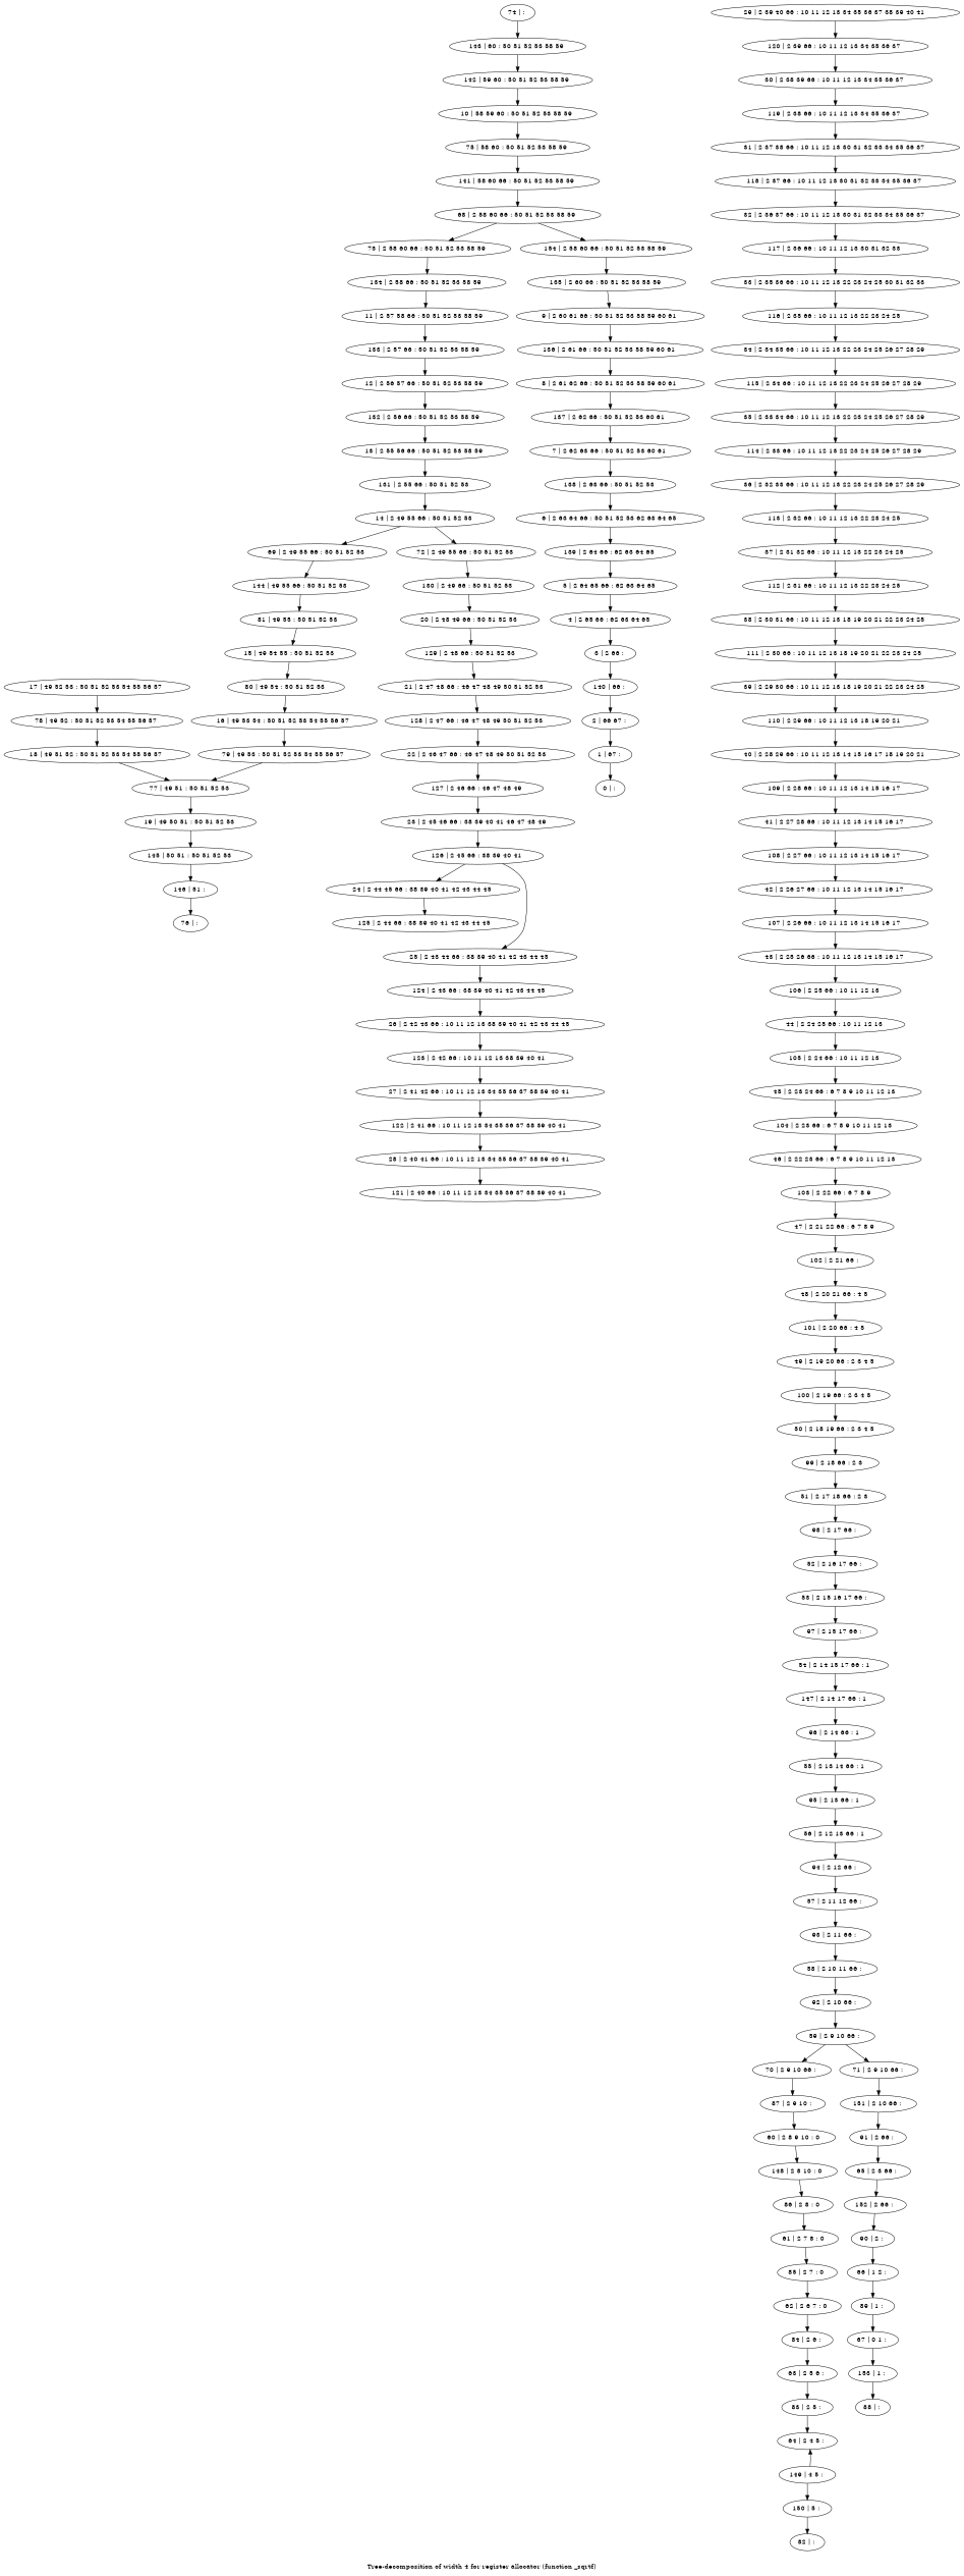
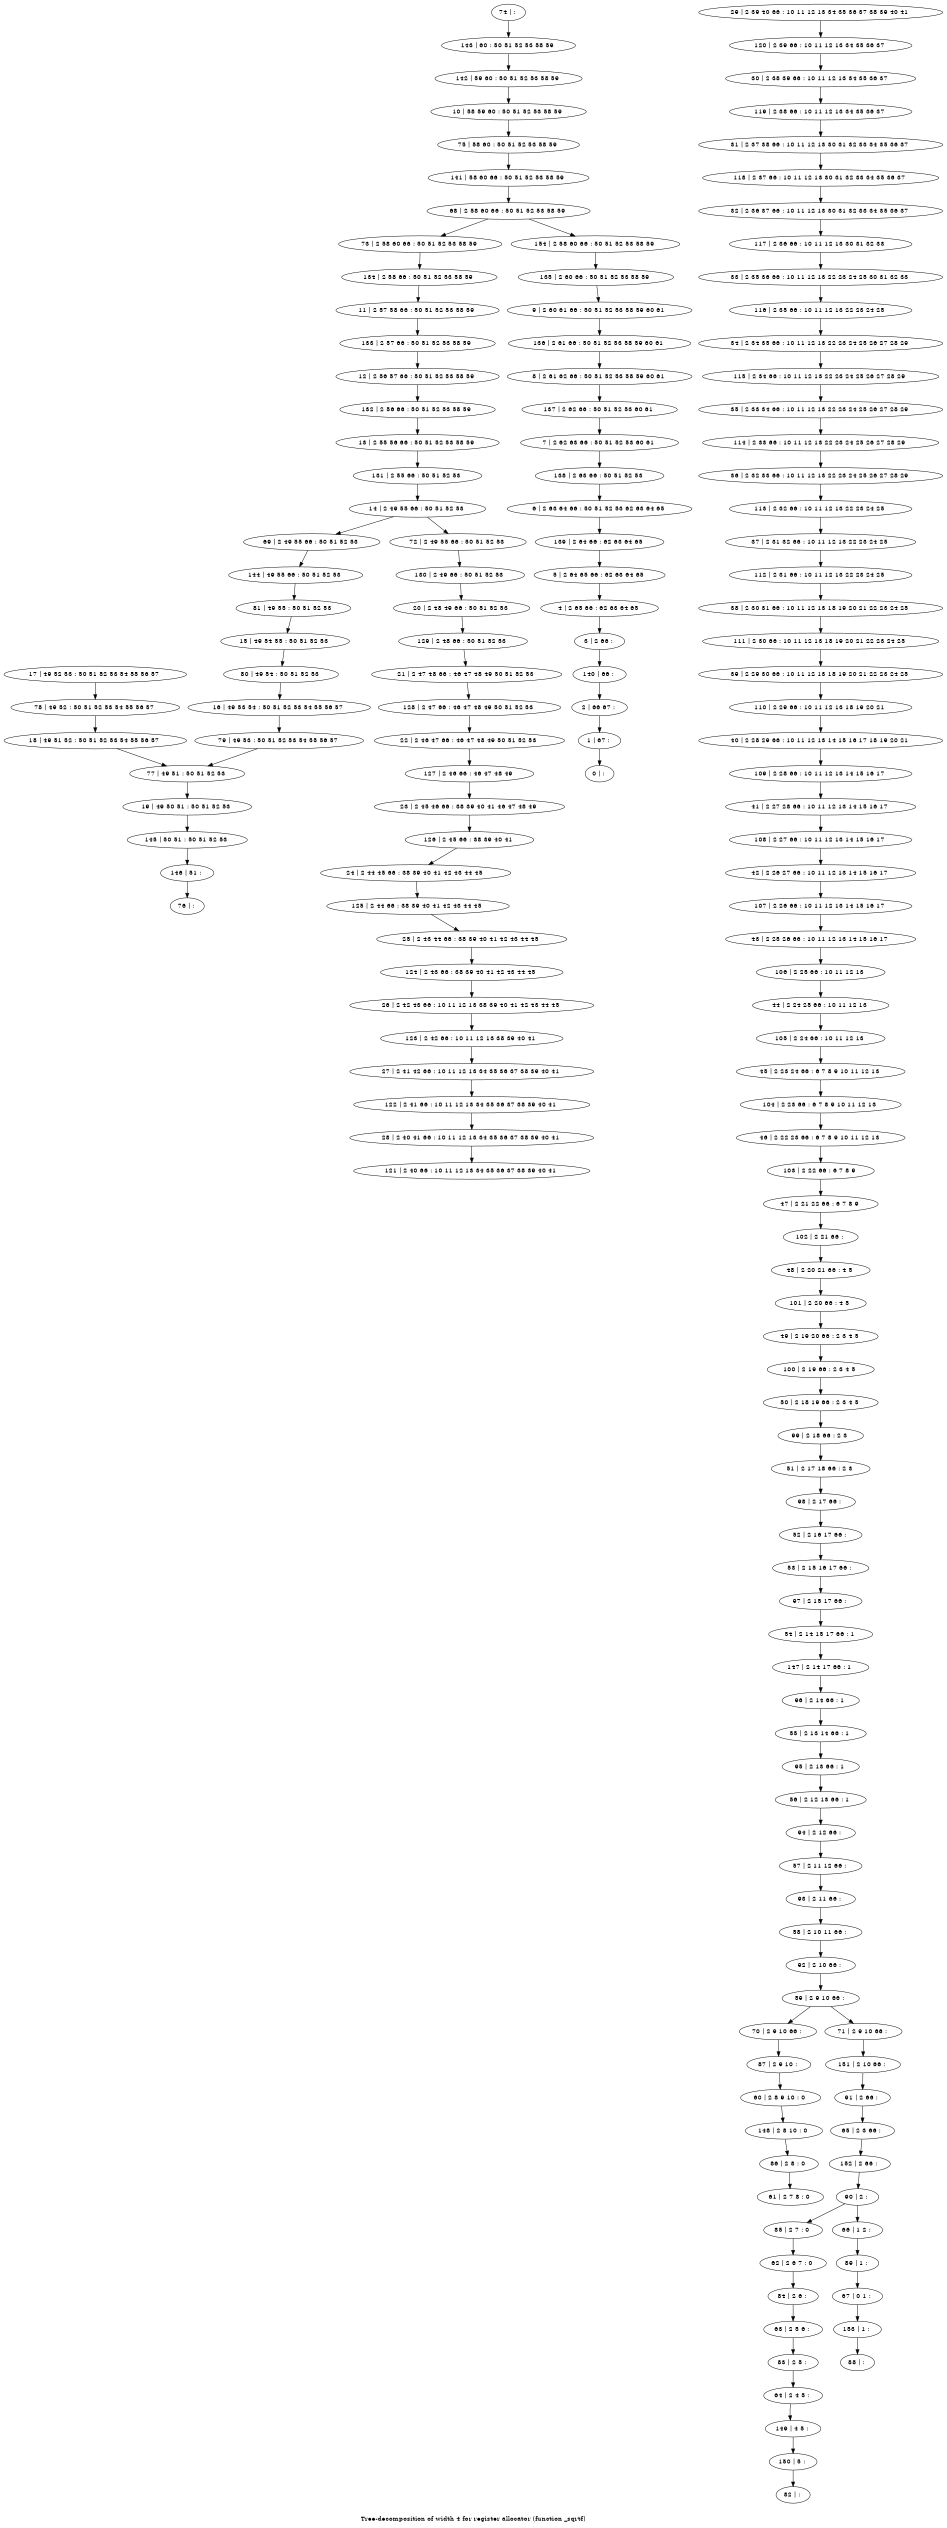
  digraph {
    label="Tree-decomposition of width 4 for register allocator (function _sqrtf)"
    n1 [label="0 | : "]
    n2 [label="1 | 67 : "]
    n3 [label="2 | 66 67 : "]
    n4 [label="3 | 2 66 : "]
    n5 [label="140 | 66 : "]
    n6 [label="4 | 2 65 66 : 62 63 64 65 "]
    n7 [label="5 | 2 64 65 66 : 62 63 64 65 "]
    n8 [label="6 | 2 63 64 66 : 50 51 52 53 62 63 64 65 "]
    n9 [label="139 | 2 64 66 : 62 63 64 65 "]
    n10 [label="7 | 2 62 63 66 : 50 51 52 53 60 61 "]
    n11 [label="138 | 2 63 66 : 50 51 52 53 "]
    n12 [label="8 | 2 61 62 66 : 50 51 52 53 58 59 60 61 "]
    n13 [label="137 | 2 62 66 : 50 51 52 53 60 61 "]
    n14 [label="9 | 2 60 61 66 : 50 51 52 53 58 59 60 61 "]
    n15 [label="136 | 2 61 66 : 50 51 52 53 58 59 60 61 "]
    n16 [label="10 | 58 59 60 : 50 51 52 53 58 59 "]
    n17 [label="75 | 58 60 : 50 51 52 53 58 59 "]
    n18 [label="141 | 58 60 66 : 50 51 52 53 58 59 "]
    n19 [label="11 | 2 57 58 66 : 50 51 52 53 58 59 "]
    n20 [label="133 | 2 57 66 : 50 51 52 53 58 59 "]
    n21 [label="12 | 2 56 57 66 : 50 51 52 53 58 59 "]
    n22 [label="132 | 2 56 66 : 50 51 52 53 58 59 "]
    n23 [label="13 | 2 55 56 66 : 50 51 52 53 58 59 "]
    n24 [label="131 | 2 55 66 : 50 51 52 53 "]
    n25 [label="14 | 2 49 55 66 : 50 51 52 53 "]
    n26 [label="69 | 2 49 55 66 : 50 51 52 53 "]
    n27 [label="72 | 2 49 55 66 : 50 51 52 53 "]
    n28 [label="144 | 49 55 66 : 50 51 52 53 "]
    n29 [label="130 | 2 49 66 : 50 51 52 53 "]
    n30 [label="15 | 49 54 55 : 50 51 52 53 "]
    n31 [label="80 | 49 54 : 50 51 52 53 "]
    n32 [label="16 | 49 53 54 : 50 51 52 53 54 55 56 57 "]
    n33 [label="79 | 49 53 : 50 51 52 53 54 55 56 57 "]
    n34 [label="77 | 49 51 : 50 51 52 53 "]
    n35 [label="17 | 49 52 53 : 50 51 52 53 54 55 56 57 "]
    n36 [label="78 | 49 52 : 50 51 52 53 54 55 56 57 "]
    n37 [label="18 | 49 51 52 : 50 51 52 53 54 55 56 57 "]
    n38 [label="19 | 49 50 51 : 50 51 52 53 "]
    n39 [label="145 | 50 51 : 50 51 52 53 "]
    n40 [label="146 | 51 : "]
    n41 [label="20 | 2 48 49 66 : 50 51 52 53 "]
    n42 [label="129 | 2 48 66 : 50 51 52 53 "]
    n43 [label="21 | 2 47 48 66 : 46 47 48 49 50 51 52 53 "]
    n44 [label="128 | 2 47 66 : 46 47 48 49 50 51 52 53 "]
    n45 [label="22 | 2 46 47 66 : 46 47 48 49 50 51 52 53 "]
    n46 [label="127 | 2 46 66 : 46 47 48 49 "]
    n47 [label="23 | 2 45 46 66 : 38 39 40 41 46 47 48 49 "]
    n48 [label="126 | 2 45 66 : 38 39 40 41 "]
    n49 [label="24 | 2 44 45 66 : 38 39 40 41 42 43 44 45 "]
    n50 [label="125 | 2 44 66 : 38 39 40 41 42 43 44 45 "]
    n51 [label="25 | 2 43 44 66 : 38 39 40 41 42 43 44 45 "]
    n52 [label="124 | 2 43 66 : 38 39 40 41 42 43 44 45 "]
    n53 [label="26 | 2 42 43 66 : 10 11 12 13 38 39 40 41 42 43 44 45 "]
    n54 [label="123 | 2 42 66 : 10 11 12 13 38 39 40 41 "]
    n55 [label="27 | 2 41 42 66 : 10 11 12 13 34 35 36 37 38 39 40 41 "]
    n56 [label="122 | 2 41 66 : 10 11 12 13 34 35 36 37 38 39 40 41 "]
    n57 [label="28 | 2 40 41 66 : 10 11 12 13 34 35 36 37 38 39 40 41 "]
    n58 [label="121 | 2 40 66 : 10 11 12 13 34 35 36 37 38 39 40 41 "]
    n59 [label="29 | 2 39 40 66 : 10 11 12 13 34 35 36 37 38 39 40 41 "]
    n60 [label="120 | 2 39 66 : 10 11 12 13 34 35 36 37 "]
    n61 [label="30 | 2 38 39 66 : 10 11 12 13 34 35 36 37 "]
    n62 [label="119 | 2 38 66 : 10 11 12 13 34 35 36 37 "]
    n63 [label="31 | 2 37 38 66 : 10 11 12 13 30 31 32 33 34 35 36 37 "]
    n64 [label="118 | 2 37 66 : 10 11 12 13 30 31 32 33 34 35 36 37 "]
    n65 [label="32 | 2 36 37 66 : 10 11 12 13 30 31 32 33 34 35 36 37 "]
    n66 [label="117 | 2 36 66 : 10 11 12 13 30 31 32 33 "]
    n67 [label="33 | 2 35 36 66 : 10 11 12 13 22 23 24 25 30 31 32 33 "]
    n68 [label="116 | 2 35 66 : 10 11 12 13 22 23 24 25 "]
    n69 [label="34 | 2 34 35 66 : 10 11 12 13 22 23 24 25 26 27 28 29 "]
    n70 [label="115 | 2 34 66 : 10 11 12 13 22 23 24 25 26 27 28 29 "]
    n71 [label="35 | 2 33 34 66 : 10 11 12 13 22 23 24 25 26 27 28 29 "]
    n72 [label="114 | 2 33 66 : 10 11 12 13 22 23 24 25 26 27 28 29 "]
    n73 [label="36 | 2 32 33 66 : 10 11 12 13 22 23 24 25 26 27 28 29 "]
    n74 [label="113 | 2 32 66 : 10 11 12 13 22 23 24 25 "]
    n75 [label="37 | 2 31 32 66 : 10 11 12 13 22 23 24 25 "]
    n76 [label="112 | 2 31 66 : 10 11 12 13 22 23 24 25 "]
    n77 [label="38 | 2 30 31 66 : 10 11 12 13 18 19 20 21 22 23 24 25 "]
    n78 [label="111 | 2 30 66 : 10 11 12 13 18 19 20 21 22 23 24 25 "]
    n79 [label="39 | 2 29 30 66 : 10 11 12 13 18 19 20 21 22 23 24 25 "]
    n80 [label="110 | 2 29 66 : 10 11 12 13 18 19 20 21 "]
    n81 [label="40 | 2 28 29 66 : 10 11 12 13 14 15 16 17 18 19 20 21 "]
    n82 [label="109 | 2 28 66 : 10 11 12 13 14 15 16 17 "]
    n83 [label="41 | 2 27 28 66 : 10 11 12 13 14 15 16 17 "]
    n84 [label="108 | 2 27 66 : 10 11 12 13 14 15 16 17 "]
    n85 [label="42 | 2 26 27 66 : 10 11 12 13 14 15 16 17 "]
    n86 [label="107 | 2 26 66 : 10 11 12 13 14 15 16 17 "]
    n87 [label="43 | 2 25 26 66 : 10 11 12 13 14 15 16 17 "]
    n88 [label="106 | 2 25 66 : 10 11 12 13 "]
    n89 [label="44 | 2 24 25 66 : 10 11 12 13 "]
    n90 [label="105 | 2 24 66 : 10 11 12 13 "]
    n91 [label="45 | 2 23 24 66 : 6 7 8 9 10 11 12 13 "]
    n92 [label="104 | 2 23 66 : 6 7 8 9 10 11 12 13 "]
    n93 [label="46 | 2 22 23 66 : 6 7 8 9 10 11 12 13 "]
    n94 [label="103 | 2 22 66 : 6 7 8 9 "]
    n95 [label="47 | 2 21 22 66 : 6 7 8 9 "]
    n96 [label="102 | 2 21 66 : "]
    n97 [label="48 | 2 20 21 66 : 4 5 "]
    n98 [label="101 | 2 20 66 : 4 5 "]
    n99 [label="49 | 2 19 20 66 : 2 3 4 5 "]
    n100 [label="100 | 2 19 66 : 2 3 4 5 "]
    n101 [label="50 | 2 18 19 66 : 2 3 4 5 "]
    n102 [label="99 | 2 18 66 : 2 3 "]
    n103 [label="51 | 2 17 18 66 : 2 3 "]
    n104 [label="98 | 2 17 66 : "]
    n105 [label="52 | 2 16 17 66 : "]
    n106 [label="53 | 2 15 16 17 66 : "]
    n107 [label="97 | 2 15 17 66 : "]
    n108 [label="54 | 2 14 15 17 66 : 1 "]
    n109 [label="147 | 2 14 17 66 : 1 "]
    n110 [label="96 | 2 14 66 : 1 "]
    n111 [label="55 | 2 13 14 66 : 1 "]
    n112 [label="95 | 2 13 66 : 1 "]
    n113 [label="56 | 2 12 13 66 : 1 "]
    n114 [label="94 | 2 12 66 : "]
    n115 [label="57 | 2 11 12 66 : "]
    n116 [label="93 | 2 11 66 : "]
    n117 [label="58 | 2 10 11 66 : "]
    n118 [label="92 | 2 10 66 : "]
    n119 [label="59 | 2 9 10 66 : "]
    n120 [label="70 | 2 9 10 66 : "]
    n121 [label="71 | 2 9 10 66 : "]
    n122 [label="87 | 2 9 10 : "]
    n123 [label="151 | 2 10 66 : "]
    n124 [label="60 | 2 8 9 10 : 0 "]
    n125 [label="148 | 2 8 10 : 0 "]
    n126 [label="86 | 2 8 : 0 "]
    n127 [label="61 | 2 7 8 : 0 "]
    n128 [label="85 | 2 7 : 0 "]
    n129 [label="62 | 2 6 7 : 0 "]
    n130 [label="84 | 2 6 : "]
    n131 [label="63 | 2 5 6 : "]
    n132 [label="83 | 2 5 : "]
    n133 [label="64 | 2 4 5 : "]
    n134 [label="149 | 4 5 : "]
    n135 [label="150 | 5 : "]
    n136 [label="65 | 2 3 66 : "]
    n137 [label="152 | 2 66 : "]
    n138 [label="90 | 2 : "]
    n139 [label="66 | 1 2 : "]
    n140 [label="89 | 1 : "]
    n141 [label="67 | 0 1 : "]
    n142 [label="153 | 1 : "]
    n143 [label="88 | : "]
    n144 [label="68 | 2 58 60 66 : 50 51 52 53 58 59 "]
    n145 [label="73 | 2 58 60 66 : 50 51 52 53 58 59 "]
    n146 [label="154 | 2 58 60 66 : 50 51 52 53 58 59 "]
    n147 [label="134 | 2 58 66 : 50 51 52 53 58 59 "]
    n148 [label="135 | 2 60 66 : 50 51 52 53 58 59 "]
    n149 [label="81 | 49 55 : 50 51 52 53 "]
    n150 [label="91 | 2 66 : "]
    n151 [label="74 | : "]
    n152 [label="143 | 60 : 50 51 52 53 58 59 "]
    n153 [label="142 | 59 60 : 50 51 52 53 58 59 "]
    n154 [label="76 | : "]
    n155 [label="82 | : "]
    n2 -> n1
    n3 -> n2
    n4 -> n5
    n5 -> n3
    n6 -> n4
    n7 -> n6
    n8 -> n9
    n9 -> n7
    n10 -> n11
    n11 -> n8
    n12 -> n13
    n13 -> n10
    n14 -> n15
    n15 -> n12
    n16 -> n17
    n17 -> n18
    n18 -> n144
    n19 -> n20
    n20 -> n21
    n21 -> n22
    n22 -> n23
    n23 -> n24
    n24 -> n25
    n25 -> n26
    n25 -> n27
    n26 -> n28
    n27 -> n29
    n28 -> n149
    n29 -> n41
    n30 -> n31
    n31 -> n32
    n32 -> n33
    n33 -> n34
    n34 -> n38
    n35 -> n36
    n36 -> n37
    n37 -> n34
    n38 -> n39
    n39 -> n40
    n40 -> n154
    n41 -> n42
    n42 -> n43
    n43 -> n44
    n44 -> n45
    n45 -> n46
    n46 -> n47
    n47 -> n48
    n48 -> n49
    n49 -> n50
-   n48 -> n51
+   n50 -> n51
    n51 -> n52
    n52 -> n53
    n53 -> n54
    n54 -> n55
    n55 -> n56
    n56 -> n57
    n57 -> n58
    n59 -> n60
    n60 -> n61
    n61 -> n62
    n62 -> n63
    n63 -> n64
    n64 -> n65
    n65 -> n66
    n66 -> n67
    n67 -> n68
    n68 -> n69
    n69 -> n70
    n70 -> n71
    n71 -> n72
    n72 -> n73
    n73 -> n74
    n74 -> n75
    n75 -> n76
    n76 -> n77
    n77 -> n78
    n78 -> n79
    n79 -> n80
    n80 -> n81
    n81 -> n82
    n82 -> n83
    n83 -> n84
    n84 -> n85
    n85 -> n86
    n86 -> n87
    n87 -> n88
    n88 -> n89
    n89 -> n90
    n90 -> n91
    n91 -> n92
    n92 -> n93
    n93 -> n94
    n94 -> n95
    n95 -> n96
    n96 -> n97
    n97 -> n98
    n98 -> n99
    n99 -> n100
    n100 -> n101
    n101 -> n102
    n102 -> n103
    n103 -> n104
    n104 -> n105
    n105 -> n106
    n106 -> n107
    n107 -> n108
    n108 -> n109
    n109 -> n110
    n110 -> n111
    n111 -> n112
    n112 -> n113
    n113 -> n114
    n114 -> n115
    n115 -> n116
    n116 -> n117
    n117 -> n118
    n118 -> n119
    n119 -> n120
    n119 -> n121
    n120 -> n122
    n121 -> n123
    n122 -> n124
    n123 -> n150
    n124 -> n125
    n125 -> n126
    n126 -> n127
-   n127 -> n128
+   n138 -> n128
    n128 -> n129
    n129 -> n130
    n130 -> n131
    n131 -> n132
    n132 -> n133
-   n134 -> n133
+   n133 -> n134
    n134 -> n135
    n135 -> n155
    n136 -> n137
    n137 -> n138
    n138 -> n139
    n139 -> n140
    n140 -> n141
    n141 -> n142
    n142 -> n143
    n144 -> n145
    n144 -> n146
    n145 -> n147
    n146 -> n148
    n147 -> n19
    n148 -> n14
    n149 -> n30
    n150 -> n136
    n151 -> n152
    n152 -> n153
    n153 -> n16
  }
